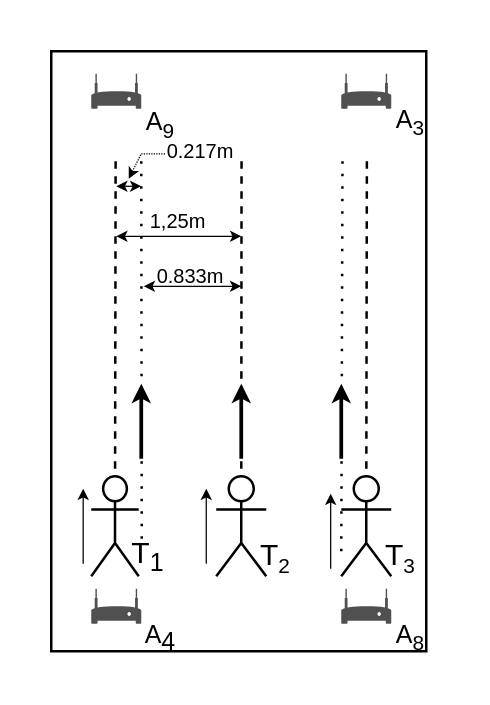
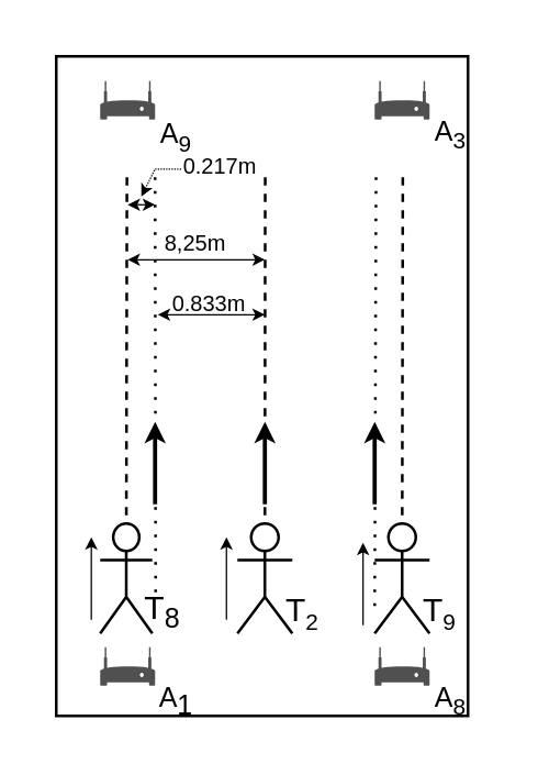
  <mxCell id="0" />
  <mxCell id="1" parent="0" />
  <mxCell id="2" value="" style="rounded=0;whiteSpace=wrap;html=1;" parent="1" vertex="1"><mxGeometry x="20" y="20" width="150" height="240" as="geometry" /></mxCell>
  <mxCell id="3" value="" style="endArrow=none;dashed=1;html=1;strokeWidth=1;rounded=0;" parent="1" target="13" edge="1"><mxGeometry width="50" height="50" relative="1" as="geometry"><mxPoint x="45.75" y="64" as="sourcePoint" /><mxPoint x="45.25" y="224" as="targetPoint" /></mxGeometry></mxCell>
- <mxCell id="4" value="T&lt;sub&gt;1&lt;/sub&gt;" style="text;html=1;strokeColor=none;fillColor=none;align=center;verticalAlign=middle;whiteSpace=wrap;rounded=0;" parent="1" vertex="1"><mxGeometry x="49" y="217" width="20" height="10" as="geometry" /></mxCell>
+ <mxCell id="4" value="T&lt;sub&gt;8&lt;/sub&gt;" style="text;html=1;strokeColor=none;fillColor=none;align=center;verticalAlign=middle;whiteSpace=wrap;rounded=0;" parent="1" vertex="1"><mxGeometry x="49" y="217" width="20" height="10" as="geometry" /></mxCell>
  <mxCell id="5" value="T&lt;span style=&quot;font-size: 10px;&quot;&gt;&lt;sub&gt;2&lt;/sub&gt;&lt;/span&gt;" style="text;html=1;strokeColor=none;fillColor=none;align=center;verticalAlign=middle;whiteSpace=wrap;rounded=0;" parent="1" vertex="1"><mxGeometry x="100" y="217" width="20" height="10" as="geometry" /></mxCell>
- <mxCell id="6" value="T&lt;span style=&quot;font-size: 10px;&quot;&gt;&lt;sub&gt;3&lt;/sub&gt;&lt;/span&gt;" style="text;html=1;strokeColor=none;fillColor=none;align=center;verticalAlign=middle;whiteSpace=wrap;rounded=0;" parent="1" vertex="1"><mxGeometry x="150" y="217" width="20" height="10" as="geometry" /></mxCell>
- <mxCell id="7" value="A&lt;span style=&quot;font-size: 10px;&quot;&gt;&lt;sub style=&quot;font-size: 10px;&quot;&gt;4&lt;/sub&gt;&lt;/span&gt;" style="text;html=1;strokeColor=none;fillColor=none;align=center;verticalAlign=middle;whiteSpace=wrap;rounded=0;fontSize=10;" parent="1" vertex="1"><mxGeometry x="54" y="250" width="20" height="10" as="geometry" /></mxCell>
+ <mxCell id="6" value="T&lt;span style=&quot;font-size: 10px;&quot;&gt;&lt;sub&gt;9&lt;/sub&gt;&lt;/span&gt;" style="text;html=1;strokeColor=none;fillColor=none;align=center;verticalAlign=middle;whiteSpace=wrap;rounded=0;" parent="1" vertex="1"><mxGeometry x="150" y="217" width="20" height="10" as="geometry" /></mxCell>
+ <mxCell id="7" value="A&lt;span style=&quot;font-size: 10px;&quot;&gt;&lt;sub style=&quot;font-size: 10px;&quot;&gt;1&lt;/sub&gt;&lt;/span&gt;" style="text;html=1;strokeColor=none;fillColor=none;align=center;verticalAlign=middle;whiteSpace=wrap;rounded=0;fontSize=10;" parent="1" vertex="1"><mxGeometry x="54" y="250" width="20" height="10" as="geometry" /></mxCell>
  <mxCell id="8" value="" style="sketch=0;pointerEvents=1;shadow=0;dashed=0;html=1;strokeColor=none;fillColor=#505050;labelPosition=center;verticalLabelPosition=bottom;verticalAlign=top;outlineConnect=0;align=center;shape=mxgraph.office.devices.modem;fontSize=10;" parent="1" vertex="1"><mxGeometry x="36" y="235" width="20" height="14" as="geometry" /></mxCell>
  <mxCell id="9" value="A&lt;sub&gt;8&lt;/sub&gt;" style="text;html=1;strokeColor=none;fillColor=none;align=center;verticalAlign=middle;whiteSpace=wrap;rounded=0;fontSize=10;" parent="1" vertex="1"><mxGeometry x="154" y="249" width="20" height="10" as="geometry" /></mxCell>
  <mxCell id="10" value="" style="sketch=0;pointerEvents=1;shadow=0;dashed=0;html=1;strokeColor=none;fillColor=#505050;labelPosition=center;verticalLabelPosition=bottom;verticalAlign=top;outlineConnect=0;align=center;shape=mxgraph.office.devices.modem;fontSize=10;" parent="1" vertex="1"><mxGeometry x="136" y="235" width="20" height="14" as="geometry" /></mxCell>
  <mxCell id="11" value="" style="shape=image;html=1;verticalAlign=top;verticalLabelPosition=bottom;labelBackgroundColor=#ffffff;imageAspect=0;aspect=fixed;image=https://cdn1.iconfinder.com/data/icons/ionicons-fill-vol-2/512/wifi-128.png;fontSize=10;" parent="1" vertex="1"><mxGeometry x="42" y="230" width="8" height="8" as="geometry" /></mxCell>
  <mxCell id="12" value="" style="shape=image;html=1;verticalAlign=top;verticalLabelPosition=bottom;labelBackgroundColor=#ffffff;imageAspect=0;aspect=fixed;image=https://cdn1.iconfinder.com/data/icons/ionicons-fill-vol-2/512/wifi-128.png;fontSize=10;" parent="1" vertex="1"><mxGeometry x="142" y="230" width="8" height="8" as="geometry" /></mxCell>
  <mxCell id="13" value="" style="shape=umlActor;verticalLabelPosition=bottom;verticalAlign=top;html=1;outlineConnect=0;" parent="1" vertex="1"><mxGeometry x="36" y="190" width="19" height="40" as="geometry" /></mxCell>
  <mxCell id="14" value="A&lt;sub&gt;9&lt;/sub&gt;" style="text;html=1;strokeColor=none;fillColor=none;align=center;verticalAlign=middle;whiteSpace=wrap;rounded=0;fontSize=10;" parent="1" vertex="1"><mxGeometry x="54" y="44" width="20" height="10" as="geometry" /></mxCell>
  <mxCell id="15" value="" style="sketch=0;pointerEvents=1;shadow=0;dashed=0;html=1;strokeColor=none;fillColor=#505050;labelPosition=center;verticalLabelPosition=bottom;verticalAlign=top;outlineConnect=0;align=center;shape=mxgraph.office.devices.modem;fontSize=10;" parent="1" vertex="1"><mxGeometry x="36" y="29" width="20" height="14" as="geometry" /></mxCell>
  <mxCell id="16" value="A&lt;sub&gt;3&lt;/sub&gt;" style="text;html=1;strokeColor=none;fillColor=none;align=center;verticalAlign=middle;whiteSpace=wrap;rounded=0;fontSize=10;" parent="1" vertex="1"><mxGeometry x="154" y="43" width="20" height="10" as="geometry" /></mxCell>
  <mxCell id="17" value="" style="sketch=0;pointerEvents=1;shadow=0;dashed=0;html=1;strokeColor=none;fillColor=#505050;labelPosition=center;verticalLabelPosition=bottom;verticalAlign=top;outlineConnect=0;align=center;shape=mxgraph.office.devices.modem;fontSize=10;" parent="1" vertex="1"><mxGeometry x="136" y="29" width="20" height="14" as="geometry" /></mxCell>
  <mxCell id="18" value="" style="shape=image;html=1;verticalAlign=top;verticalLabelPosition=bottom;labelBackgroundColor=#ffffff;imageAspect=0;aspect=fixed;image=https://cdn1.iconfinder.com/data/icons/ionicons-fill-vol-2/512/wifi-128.png;fontSize=10;rotation=-179;" parent="1" vertex="1"><mxGeometry x="42" y="46" width="8" height="8" as="geometry" /></mxCell>
  <mxCell id="19" value="" style="shape=image;html=1;verticalAlign=top;verticalLabelPosition=bottom;labelBackgroundColor=#ffffff;imageAspect=0;aspect=fixed;image=https://cdn1.iconfinder.com/data/icons/ionicons-fill-vol-2/512/wifi-128.png;fontSize=10;rotation=-179;" parent="1" vertex="1"><mxGeometry x="142" y="46" width="8" height="8" as="geometry" /></mxCell>
  <mxCell id="20" value="" style="endArrow=none;startArrow=classic;html=1;strokeWidth=1.5;startSize=3;endSize=3;rounded=0;endFill=0;" parent="1" edge="1"><mxGeometry width="50" height="50" relative="1" as="geometry"><mxPoint x="96" y="153" as="sourcePoint" /><mxPoint x="96" y="183" as="targetPoint" /><Array as="points" /></mxGeometry></mxCell>
  <mxCell id="21" value="" style="endArrow=none;dashed=1;html=1;strokeWidth=1;rounded=0;dashPattern=1 4;entryX=0.36;entryY=-0.147;entryDx=0;entryDy=0;entryPerimeter=0;" parent="1" edge="1" target="4"><mxGeometry width="50" height="50" relative="1" as="geometry"><mxPoint x="56" y="64" as="sourcePoint" /><mxPoint x="55.5" y="224" as="targetPoint" /></mxGeometry></mxCell>
  <mxCell id="22" value="" style="endArrow=classic;startArrow=classic;html=1;rounded=0;strokeWidth=0.5;endSize=3;startSize=3;" parent="1" edge="1"><mxGeometry width="50" height="50" relative="1" as="geometry"><mxPoint x="46" y="74" as="sourcePoint" /><mxPoint x="56" y="74" as="targetPoint" /></mxGeometry></mxCell>
  <mxCell id="23" value="" style="endArrow=classic;startArrow=classic;html=1;rounded=0;strokeWidth=0.5;endSize=3;startSize=3;" parent="1" edge="1"><mxGeometry width="50" height="50" relative="1" as="geometry"><mxPoint x="46" y="94" as="sourcePoint" /><mxPoint x="96" y="94" as="targetPoint" /></mxGeometry></mxCell>
  <mxCell id="24" value="" style="endArrow=none;dashed=1;html=1;dashPattern=1 1;strokeWidth=0.5;rounded=0;startSize=3;endSize=3;jumpStyle=none;endFill=0;startArrow=classic;startFill=1;" parent="1" edge="1"><mxGeometry width="50" height="50" relative="1" as="geometry"><mxPoint x="51" y="71" as="sourcePoint" /><mxPoint x="66" y="61" as="targetPoint" /><Array as="points"><mxPoint x="56" y="61" /></Array></mxGeometry></mxCell>
  <mxCell id="25" value="&lt;font style=&quot;font-size: 8px;&quot;&gt;0.217m&lt;/font&gt;" style="text;html=1;strokeColor=none;fillColor=none;align=center;verticalAlign=middle;whiteSpace=wrap;rounded=0;fontSize=10;" parent="1" vertex="1"><mxGeometry x="70" y="54" width="20" height="10" as="geometry" /></mxCell>
- <mxCell id="26" value="&lt;div style=&quot;font-size: 9px;&quot;&gt;&lt;font style=&quot;font-size: 8px;&quot;&gt;1,25m&lt;/font&gt;&lt;/div&gt;" style="text;html=1;strokeColor=none;fillColor=none;align=center;verticalAlign=middle;whiteSpace=wrap;rounded=0;fontSize=10;" parent="1" vertex="1"><mxGeometry x="61" y="83" width="20" height="10" as="geometry" /></mxCell>
+ <mxCell id="26" value="&lt;div style=&quot;font-size: 9px;&quot;&gt;&lt;font style=&quot;font-size: 8px;&quot;&gt;8,25m&lt;/font&gt;&lt;/div&gt;" style="text;html=1;strokeColor=none;fillColor=none;align=center;verticalAlign=middle;whiteSpace=wrap;rounded=0;fontSize=10;" parent="1" vertex="1"><mxGeometry x="61" y="83" width="20" height="10" as="geometry" /></mxCell>
  <mxCell id="27" value="" style="endArrow=none;startArrow=classic;html=1;strokeWidth=1.5;startSize=3;endSize=3;rounded=0;endFill=0;" parent="1" edge="1"><mxGeometry width="50" height="50" relative="1" as="geometry"><mxPoint x="56" y="153" as="sourcePoint" /><mxPoint x="56" y="183" as="targetPoint" /><Array as="points" /></mxGeometry></mxCell>
  <mxCell id="28" value="" style="endArrow=none;dashed=1;html=1;strokeWidth=1;rounded=0;" parent="1" target="31" edge="1"><mxGeometry width="50" height="50" relative="1" as="geometry"><mxPoint x="96.12" y="64" as="sourcePoint" /><mxPoint x="95.62" y="224" as="targetPoint" /></mxGeometry></mxCell>
  <mxCell id="29" value="" style="endArrow=none;dashed=1;html=1;strokeWidth=1;rounded=0;" parent="1" target="32" edge="1"><mxGeometry width="50" height="50" relative="1" as="geometry"><mxPoint x="146.25" y="64" as="sourcePoint" /><mxPoint x="145.75" y="224" as="targetPoint" /></mxGeometry></mxCell>
  <mxCell id="30" value="" style="endArrow=none;dashed=1;html=1;strokeWidth=1;rounded=0;dashPattern=1 4;" parent="1" edge="1"><mxGeometry width="50" height="50" relative="1" as="geometry"><mxPoint x="136.5" y="64" as="sourcePoint" /><mxPoint x="136" y="224" as="targetPoint" /></mxGeometry></mxCell>
  <mxCell id="31" value="" style="shape=umlActor;verticalLabelPosition=bottom;verticalAlign=top;html=1;outlineConnect=0;" parent="1" vertex="1"><mxGeometry x="86" y="190" width="20" height="40" as="geometry" /></mxCell>
  <mxCell id="32" value="" style="shape=umlActor;verticalLabelPosition=bottom;verticalAlign=top;html=1;outlineConnect=0;" parent="1" vertex="1"><mxGeometry x="136" y="190" width="20" height="40" as="geometry" /></mxCell>
  <mxCell id="33" value="" style="endArrow=none;startArrow=classic;html=1;strokeWidth=1.5;startSize=3;endSize=3;rounded=0;endFill=0;" parent="1" edge="1"><mxGeometry width="50" height="50" relative="1" as="geometry"><mxPoint x="136" y="153" as="sourcePoint" /><mxPoint x="136" y="183" as="targetPoint" /><Array as="points" /></mxGeometry></mxCell>
  <mxCell id="34" value="" style="endArrow=none;startArrow=classic;html=1;strokeWidth=0.5;startSize=3;endSize=3;rounded=0;endFill=0;" parent="1" edge="1"><mxGeometry width="50" height="50" relative="1" as="geometry"><mxPoint x="32.77" y="195" as="sourcePoint" /><mxPoint x="32.77" y="225" as="targetPoint" /><Array as="points" /></mxGeometry></mxCell>
  <mxCell id="35" value="" style="endArrow=none;startArrow=classic;html=1;strokeWidth=0.5;startSize=3;endSize=3;rounded=0;endFill=0;" parent="1" edge="1"><mxGeometry width="50" height="50" relative="1" as="geometry"><mxPoint x="82" y="195" as="sourcePoint" /><mxPoint x="82" y="225" as="targetPoint" /><Array as="points" /></mxGeometry></mxCell>
  <mxCell id="36" value="" style="endArrow=none;startArrow=classic;html=1;strokeWidth=0.5;startSize=3;endSize=3;rounded=0;endFill=0;" parent="1" edge="1"><mxGeometry width="50" height="50" relative="1" as="geometry"><mxPoint x="131.77" y="197" as="sourcePoint" /><mxPoint x="131.77" y="227" as="targetPoint" /><Array as="points" /></mxGeometry></mxCell>
  <mxCell id="37" value="" style="endArrow=classic;startArrow=classic;html=1;rounded=0;strokeWidth=0.5;endSize=3;startSize=3;" edge="1" parent="1"><mxGeometry width="50" height="50" relative="1" as="geometry"><mxPoint x="57" y="114" as="sourcePoint" /><mxPoint x="96" y="114" as="targetPoint" /><Array as="points" /></mxGeometry></mxCell>
  <mxCell id="38" value="&lt;font style=&quot;font-size: 8px;&quot;&gt;0.833m&lt;/font&gt;" style="text;html=1;strokeColor=none;fillColor=none;align=center;verticalAlign=middle;whiteSpace=wrap;rounded=0;fontSize=10;" vertex="1" parent="1"><mxGeometry x="66" y="104" width="20" height="10" as="geometry" /></mxCell>
